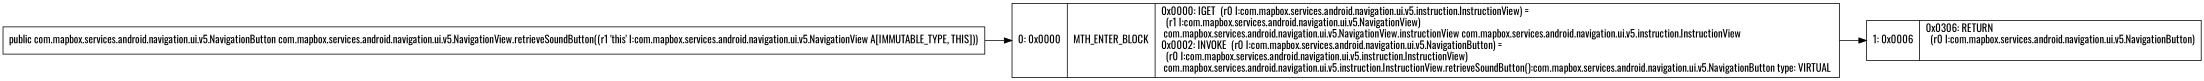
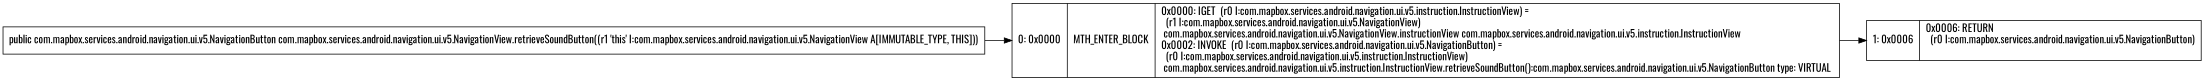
  digraph {
    rankdir=LR
    fontname=Oswald
    node [shape=record fontname=Oswald]
    edge [fontname=Oswald]
    n1 [label="{0\:\ 0x0000|MTH_ENTER_BLOCK\l|0x0000: IGET  (r0 I:com.mapbox.services.android.navigation.ui.v5.instruction.InstructionView) = \l  (r1 I:com.mapbox.services.android.navigation.ui.v5.NavigationView)\l com.mapbox.services.android.navigation.ui.v5.NavigationView.instructionView com.mapbox.services.android.navigation.ui.v5.instruction.InstructionView \l0x0002: INVOKE  (r0 I:com.mapbox.services.android.navigation.ui.v5.NavigationButton) = \l  (r0 I:com.mapbox.services.android.navigation.ui.v5.instruction.InstructionView)\l com.mapbox.services.android.navigation.ui.v5.instruction.InstructionView.retrieveSoundButton():com.mapbox.services.android.navigation.ui.v5.NavigationButton type: VIRTUAL \l}"]
-   n2 [label="{1\:\ 0x0006|0x0306: RETURN  \l  (r0 I:com.mapbox.services.android.navigation.ui.v5.NavigationButton)\l \l}"]
+   n2 [label="{1\:\ 0x0006|0x0006: RETURN  \l  (r0 I:com.mapbox.services.android.navigation.ui.v5.NavigationButton)\l \l}"]
    n3 [label="{public com.mapbox.services.android.navigation.ui.v5.NavigationButton com.mapbox.services.android.navigation.ui.v5.NavigationView.retrieveSoundButton((r1 'this' I:com.mapbox.services.android.navigation.ui.v5.NavigationView A[IMMUTABLE_TYPE, THIS])) }"]
    n1 -> n2
    n3 -> n1
  }
